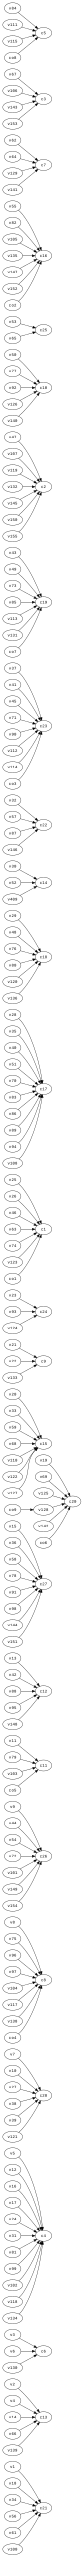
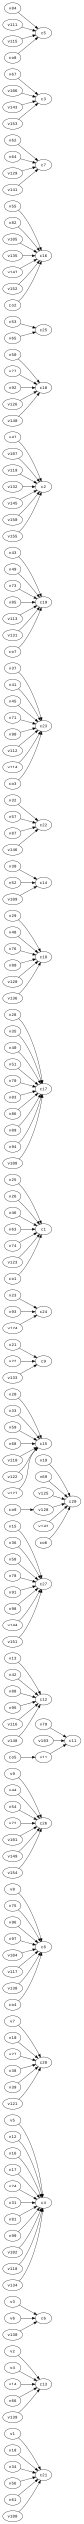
  strict digraph {
    fontname="Liberation Mono"
    rankdir=LR
    node [fontname="Liberation Mono"]
    edge [fontname="Liberation Mono" weight=1]
    v1
    c21
    v2
    c13
    v3
    c6
    v4
    v5
    c4
    v6
    v7
    c28
    v8
    c8
    v9
    c26
    v10
    v11
    c11
    v12
    v13
    c12
    v14
    v15
    c27
    v16
    v17
    v18
    v19
    c20
    v20
    c15
    v21
    c9
    v22
    v23
    c24
    v24
    v25
    c1
    v26
    v27
    v28
    c17
    v29
    c18
    v30
    c14
    v31
    v32
    c22
    v33
    v34
    v35
    v36
    v37
    c23
    v38
    v39
    v40
    v41
    v42
    v43
    c19
    v44
    v45
    v46
    v47
    c2
    v48
    v49
    v50
    c10
    v51
    v52
    v53
    c25
    v54
    v55
    c16
    v56
    v57
    v58
    v59
    v61
    v62
    c7
    v63
    v64
    v65
    v66
    v67
    c3
    v68
    v69
    v70
    v71
    v72
    v73
    v74
    v75
    v76
    v77
    v78
    v79
    v80
    v81
    v82
    v83
    v84
    c5
    v85
    v86
    v87
    v88
    v89
    v90
    v91
    v92
    v93
    v94
    v95
    v96
    v97
    v98
    v99
    v100
    v101
    v102
    v103
    v104
    v105
    v106
    v107
    v108
-   v109 [label=v409]
+   v109
    v110
    v111
    v112
    v113
    v114
    v115
+   v116
    v117
    v118
    v119
    v120
    v121
    v122
    v123
    v124
    v125
    v126
    v127
    v128
    v129
    v130
    v131
    v132
    v133
    v134
    v135
    v136
    v138
    v139
    v140
    v141
    v142
    v143
    v144
    v145
    v146
    v147
    v148
    v149
    v150
    v151
    v152
    v153
    v154
    v155
    co1
    co2
    co3
    co4
    co5
    co6
    co7
    co8
    co9
    v1 -> c21
    v2 -> c13
    v3 -> c6
    v4 -> c13
    v5 -> c4
    v6 -> c6
    v7 -> c28
    v8 -> c8
    v9 -> c26
    v10 -> c28
    v11 -> c11
    v12 -> c4
    v13 -> c12
    v14 -> c13
    v15 -> c27
    v16 -> c4
    v17 -> c4
    v18 -> c21
    v19 -> c20
    v20 -> c15
    v21 -> c9
    v22 -> c9
    v23 -> c24
    v24 -> c4
    v25 -> c1
    v26 -> c1
    v27 -> c28
    v28 -> c17
    v29 -> c18
    v30 -> c14
    v31 -> c4
    v32 -> c22
    v33 -> c15
    v34 -> c21
    v35 -> c17
    v36 -> c27
    v37 -> c23
    v38 -> c28
    v39 -> c28
    v40 -> c17
    v41 -> c23
    v42 -> c12
    v43 -> c19
    v44 -> c26
    v45 -> c23
    v46 -> c1
    v47 -> c2
    v48 -> c18
    v49 -> c19
    v50 -> c10
    v51 -> c17
    v52 -> c14
    v53 -> c25
    v54 -> c26
    v55 -> c16
    v56 -> c21
    v57 -> c22
    v58 -> c27
    v59 -> c15
    v61 -> c21
    v62 -> c7
    v63 -> c1
    v64 -> c7
    v65 -> c25
    v66 -> c13
    v67 -> c3
    v68 -> c15
    v69 -> c20
    v70 -> c17
    v71 -> c23
    v72 -> c26
    v73 -> c19
    v74 -> c1
    v75 -> c8
    v76 -> c18
    v77 -> c10
    v78 -> c27
    v79 -> c11
    v80 -> c18
    v81 -> c4
    v82 -> c16
    v83 -> c17
    v84 -> c5
    v85 -> c19
    v86 -> c17
    v87 -> c22
    v88 -> c12
    v89 -> c17
    v90 -> c23
    v91 -> c27
    v92 -> c10
    v93 -> c24
    v94 -> c17
    v95 -> c12
    v96 -> c8
    v97 -> c8
    v98 -> c27
    v99 -> c4
    v100 -> c21
    v101 -> c26
    v102 -> c4
    v103 -> c11
    v104 -> c8
    v105 -> c16
    v106 -> c3
    v107 -> c2
    v108 -> c17
    v109 -> c14
    v110 -> c15
    v111 -> c5
    v112 -> c23
    v113 -> c19
    v114 -> c23
    v115 -> c5
+   v116 -> c12
    v117 -> c8
    v118 -> c4
    v119 -> c2
    v120 -> c18
    v121 -> c28
    v122 -> c15
    v123 -> c1
    v124 -> c24
    v125 -> c20
    v126 -> c10
    v127 -> c15
    v128 -> c20
    v129 -> c7
    v130 -> c6
    v131 -> c19
    v132 -> c2
    v133 -> c9
    v134 -> c4
    v135 -> c16
    v136 -> c18
    v138 -> c8
    v139 -> c13
    v140 -> c10
    v141 -> c7
    v142 -> c20
    v143 -> c3
    v144 -> c27
    v145 -> c2
    v146 -> c22
    v147 -> c16
    v148 -> c12
    v149 -> c26
    v150 -> c2
    v151 -> c27
    v152 -> c16
    v153 -> c3
    v154 -> c26
    v155 -> c2
    co1 -> c1
    co2 -> c16
    co3 -> c23
    co4 -> c8
-   co5 -> c11
+   co5 -> v11
    co6 -> c20
    co7 -> c19
    co8 -> c5
    co9 -> v128
  }
